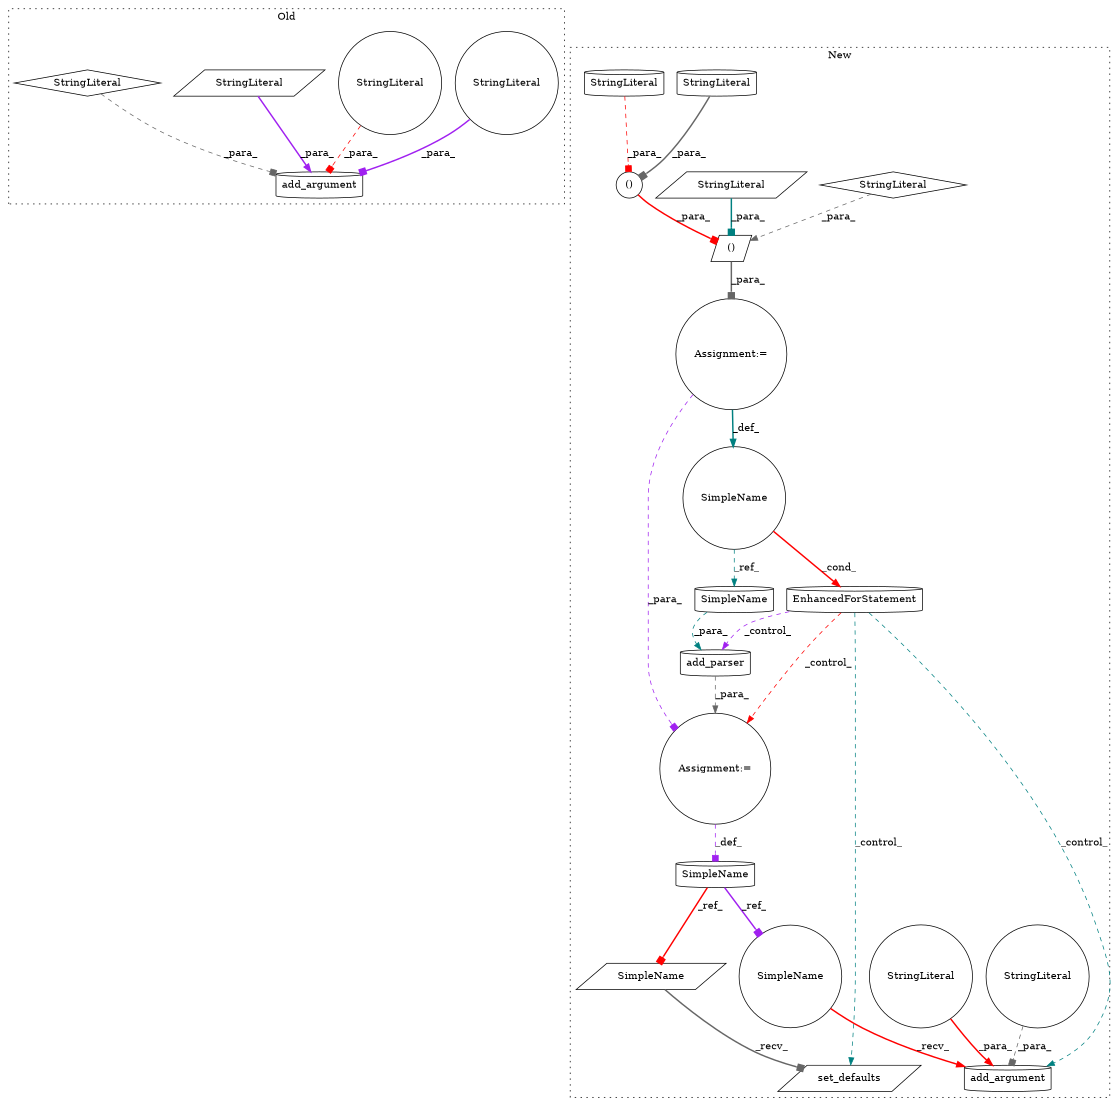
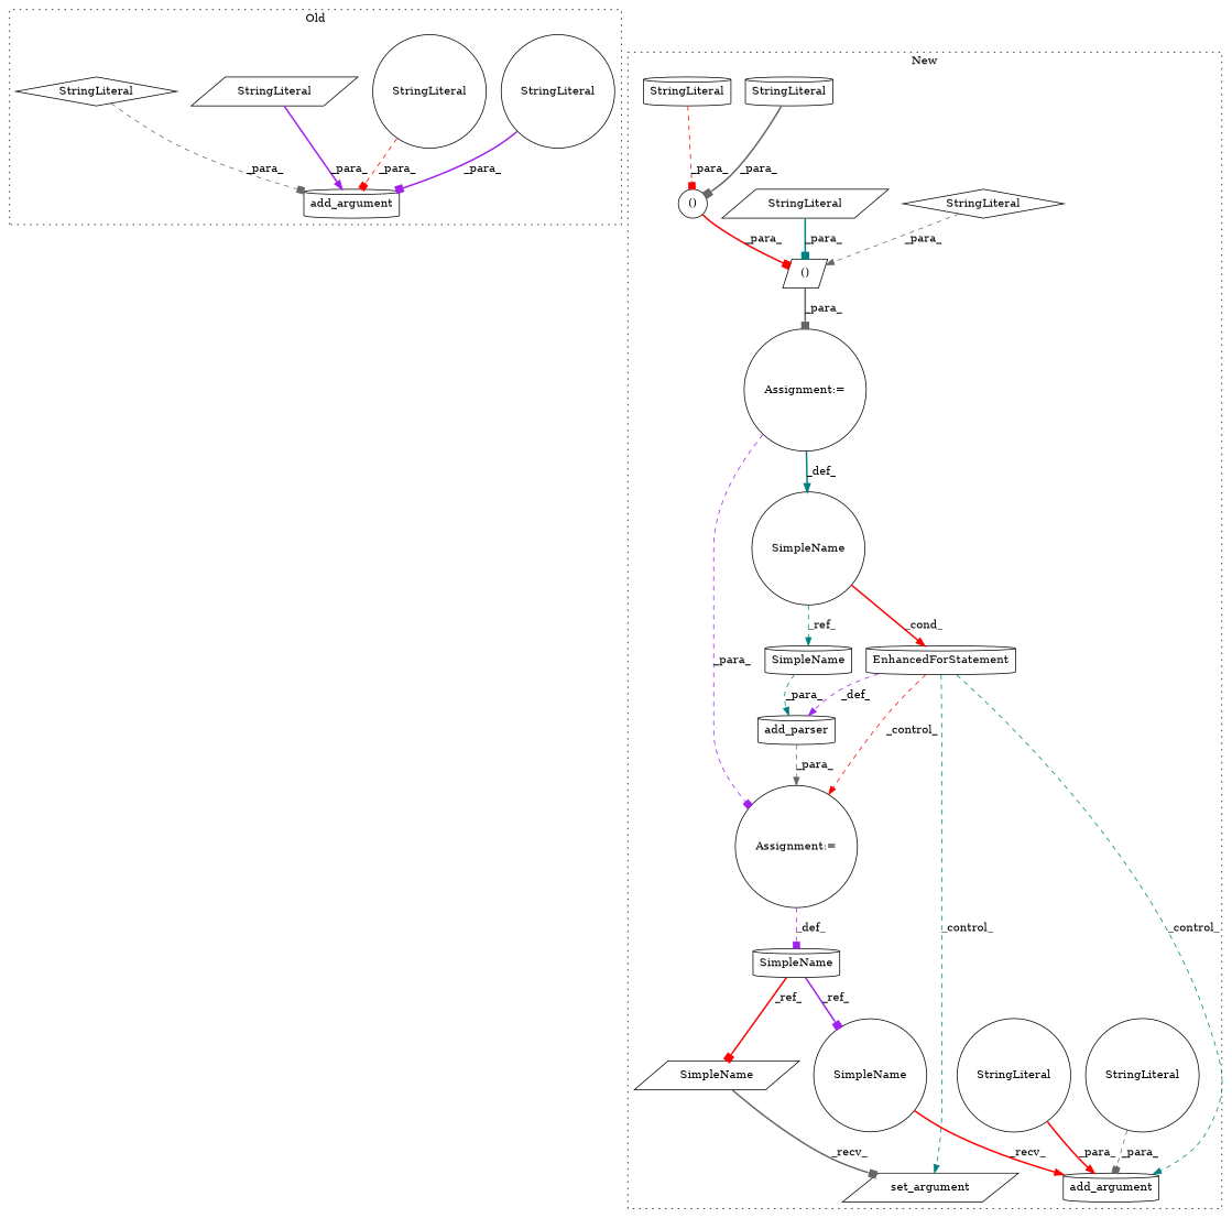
  digraph {
    node [a=45 l="13,1" s=70752 shape=circle]
    edge [arrowhead=box color=red style=dashed]
    n1 [a=32 label=add_argument s="70820,71170" shape=cylinder]
    n2 [l=4 label=StringLiteral s=70833]
    n3 [l=18 label=StringLiteral s=70838]
    n4 [l=300 label=StringLiteral s=70870 shape=parallelogram]
    n5 [l=12 label=StringLiteral s=70857 shape=diamond]
-   n6 [a=32 label=set_defaults s="71730,71761" shape=parallelogram]
+   n6 [a=32 label=set_argument s="71730,71761" shape=parallelogram]
    n7 [a=32 l="11,1" label=add_parser s="71453,71481" shape=cylinder]
    n8 [a=7 l=1 label="Assignment:=" s=71432]
    n9 [a=32 label=add_argument s="71506,71632" shape=cylinder]
    n10 [a=42 l=15 label=SimpleName s=71417 shape=cylinder]
    n11 [l=3 label=StringLiteral s=71531]
    n12 [l=97 label=StringLiteral s=71535]
    n13 [a=106 l=73 label="()"]
    n14 [a=70 l="77,3" label=EnhancedForStatement s="70537,70826" shape=cylinder]
    n15 [a=106 l=179 label="()" s=70647 shape=parallelogram]
    n16 [a=42 l=9 label=SimpleName s=70626]
    n17 [l=5 label=StringLiteral s=70648 shape=diamond]
    n18 [l=67 label=StringLiteral s=70666 shape=parallelogram]
    n19 [l=5 label=StringLiteral shape=cylinder]
    n20 [l=55 label=StringLiteral s=70770 shape=cylinder]
    n21 [a=7 l="77,3" label="Assignment:=" s="70537,70826"]
    n22 [a=42 l=15 label=SimpleName s=71490]
    n23 [a=42 l=15 label=SimpleName s=71714 shape=parallelogram]
    n24 [a=42 l=9 label=SimpleName s=71472 shape=cylinder]
    subgraph cluster_1 {
      label=Old
      style=dotted
      n1
      n2
      n3
      n4
      n5
    }
    subgraph cluster_2 {
      label=New
      style=dotted
      n6
      n7
      n8
      n9
      n10
      n11
      n12
      n13
      n14
      n15
      n16
      n17
      n18
      n19
      n20
      n21
      n22
      n23
      n24
    }
    n2 -> n1 [color=purple label=_para_ style=bold]
    n3 -> n1 [label=_para_]
    n4 -> n1 [arrowhead=normal color=purple label=_para_ style=bold]
    n5 -> n1 [color=gray40 label=_para_]
    n7 -> n8 [arrowhead=normal color=gray40 label=_para_]
    n8 -> n10 [color=purple label=_def_]
    n10 -> n22 [color=purple label=_ref_ style=bold]
    n10 -> n23 [label=_ref_ style=bold]
    n11 -> n9 [color=gray40 label=_para_]
    n12 -> n9 [arrowhead=normal label=_para_ style=bold]
    n13 -> n15 [label=_para_ style=bold]
    n14 -> n6 [arrowhead=normal color=teal label=_control_]
-   n14 -> n7 [arrowhead=normal color=purple label=_control_]
+   n14 -> n7 [arrowhead=normal color=purple label=_def_]
    n14 -> n8 [arrowhead=normal label=_control_]
    n14 -> n9 [arrowhead=normal color=teal label=_control_]
    n15 -> n21 [color=gray40 label=_para_ style=bold]
    n16 -> n14 [arrowhead=normal label=_cond_ style=bold]
    n16 -> n24 [arrowhead=normal color=teal label=_ref_]
    n17 -> n15 [arrowhead=normal color=gray40 label=_para_]
    n18 -> n15 [color=teal label=_para_ style=bold]
    n19 -> n13 [color=gray40 label=_para_ style=bold]
    n20 -> n13 [label=_para_]
    n21 -> n8 [color=purple label=_para_]
    n21 -> n16 [arrowhead=normal color=teal label=_def_ style=bold]
    n22 -> n9 [arrowhead=normal label=_recv_ style=bold]
    n23 -> n6 [color=gray40 label=_recv_ style=bold]
    n24 -> n7 [arrowhead=normal color=teal label=_para_]
  }
